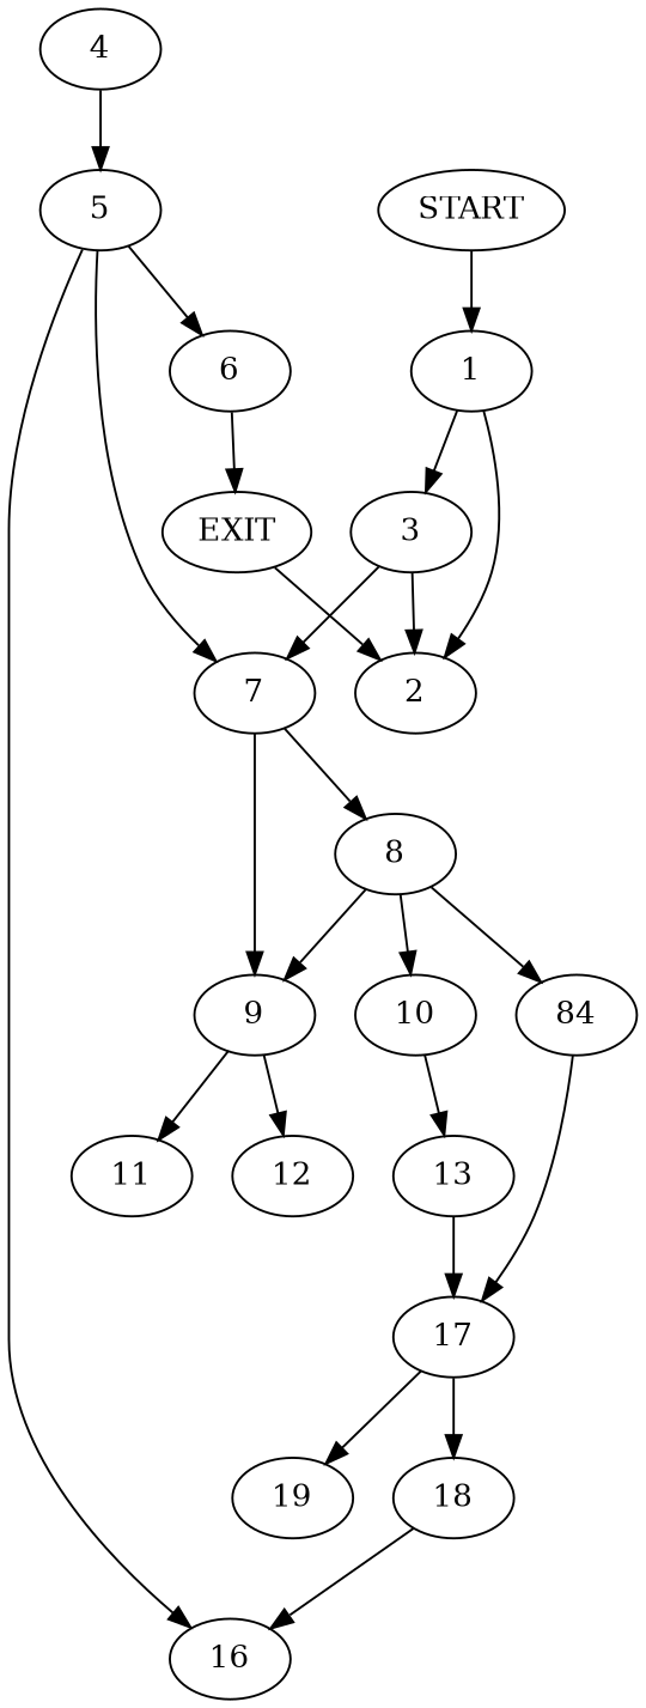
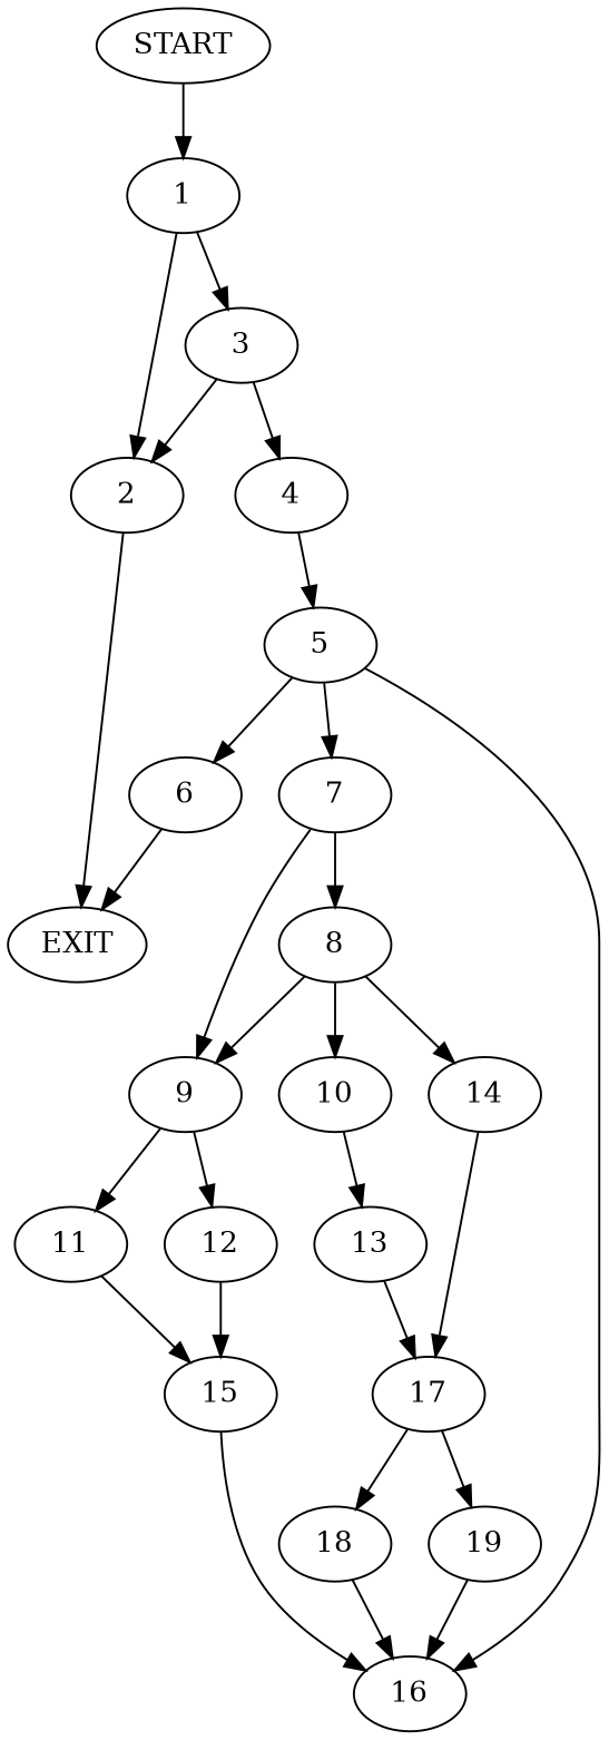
  digraph {
    n1 [label=START]
    1
    2
    3
    n5 [label=EXIT]
    4
    5
    6
    7
    16
    8
    9
    10
-   14 [label=84]
+   14
    11
    12
    13
+   15
    17
    18
    19
    n1 -> 1
    1 -> 2
    1 -> 3
-   n5 -> 2
+   2 -> n5
    3 -> 2
-   3 -> 7
+   3 -> 4
    4 -> 5
    5 -> 6
    5 -> 7
    5 -> 16
    6 -> n5
    7 -> 8
    7 -> 9
    8 -> 9
    8 -> 10
    8 -> 14
    9 -> 11
    9 -> 12
    10 -> 13
    14 -> 17
+   11 -> 15
+   12 -> 15
    13 -> 17
+   15 -> 16
    17 -> 18
    17 -> 19
    18 -> 16
+   19 -> 16
  }
